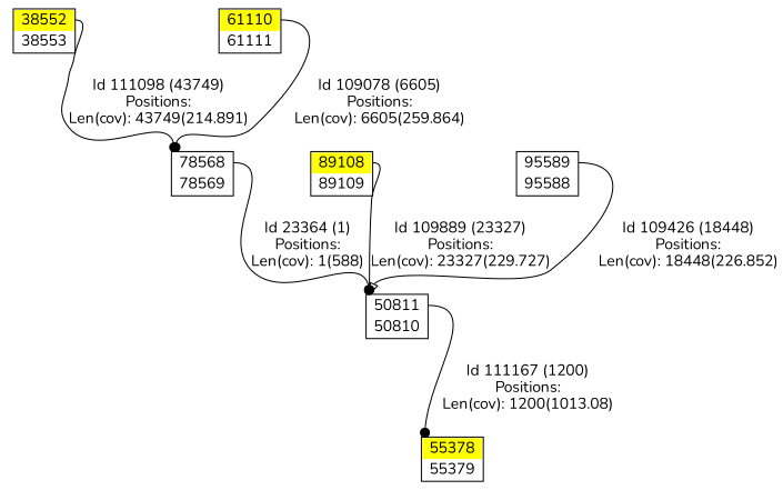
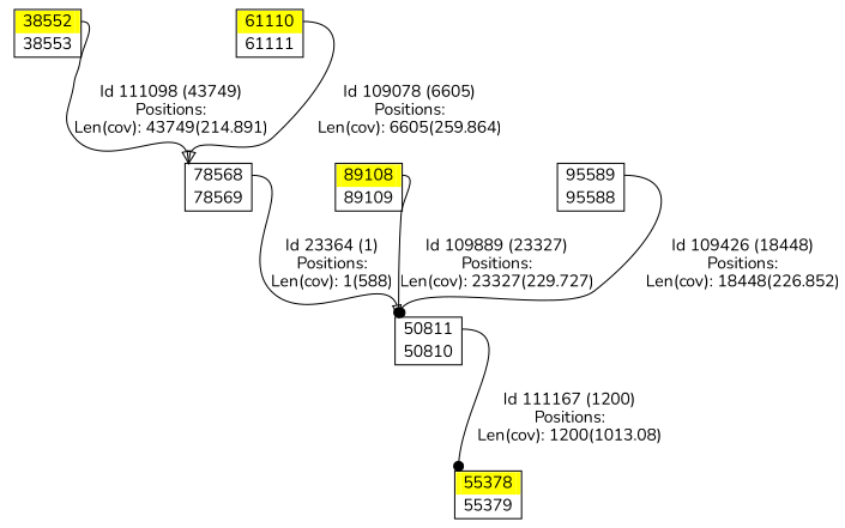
  digraph {
    fontname=Nunito
    node [color=black fontname=Nunito penwidth=1.8 shape=plaintext]
    edge [arrowhead=dot color=black fontname=Nunito headport=port_50811_in]
    n1 [label=<<TABLE BORDER="1" CELLSPACING="0" > <TR><TD BORDER="0" PORT = "port_38552_in" color="yellow" bgcolor="yellow" ></TD><TD BORDER="0" color="yellow" bgcolor="yellow" >38552</TD><TD BORDER="0" PORT = "port_38552_out" color="yellow" bgcolor="yellow" ></TD></TR> <TR><TD BORDER="0" PORT = "port_38553_out" color="white" bgcolor="white" ></TD><TD BORDER="0" color="white" bgcolor="white" >38553</TD><TD BORDER="0" PORT = "port_38553_in" color="white" bgcolor="white" ></TD></TR> </TABLE>>]
    n2 [label=<<TABLE BORDER="1" CELLSPACING="0" > <TR><TD BORDER="0" PORT = "port_78568_in" color="white" bgcolor="white" ></TD><TD BORDER="0" color="white" bgcolor="white" >78568</TD><TD BORDER="0" PORT = "port_78568_out" color="white" bgcolor="white" ></TD></TR> <TR><TD BORDER="0" PORT = "port_78569_out" color="white" bgcolor="white" ></TD><TD BORDER="0" color="white" bgcolor="white" >78569</TD><TD BORDER="0" PORT = "port_78569_in" color="white" bgcolor="white" ></TD></TR> </TABLE>>]
    n3 [label=<<TABLE BORDER="1" CELLSPACING="0" > <TR><TD BORDER="0" PORT = "port_50811_in" color="white" bgcolor="white" ></TD><TD BORDER="0" color="white" bgcolor="white" >50811</TD><TD BORDER="0" PORT = "port_50811_out" color="white" bgcolor="white" ></TD></TR> <TR><TD BORDER="0" PORT = "port_50810_out" color="white" bgcolor="white" ></TD><TD BORDER="0" color="white" bgcolor="white" >50810</TD><TD BORDER="0" PORT = "port_50810_in" color="white" bgcolor="white" ></TD></TR> </TABLE>>]
    n4 [label=<<TABLE BORDER="1" CELLSPACING="0" > <TR><TD BORDER="0" PORT = "port_55378_in" color="yellow" bgcolor="yellow" ></TD><TD BORDER="0" color="yellow" bgcolor="yellow" >55378</TD><TD BORDER="0" PORT = "port_55378_out" color="yellow" bgcolor="yellow" ></TD></TR> <TR><TD BORDER="0" PORT = "port_55379_out" color="white" bgcolor="white" ></TD><TD BORDER="0" color="white" bgcolor="white" >55379</TD><TD BORDER="0" PORT = "port_55379_in" color="white" bgcolor="white" ></TD></TR> </TABLE>>]
    n5 [label=<<TABLE BORDER="1" CELLSPACING="0" > <TR><TD BORDER="0" PORT = "port_61110_in" color="yellow" bgcolor="yellow" ></TD><TD BORDER="0" color="yellow" bgcolor="yellow" >61110</TD><TD BORDER="0" PORT = "port_61110_out" color="yellow" bgcolor="yellow" ></TD></TR> <TR><TD BORDER="0" PORT = "port_61111_out" color="white" bgcolor="white" ></TD><TD BORDER="0" color="white" bgcolor="white" >61111</TD><TD BORDER="0" PORT = "port_61111_in" color="white" bgcolor="white" ></TD></TR> </TABLE>>]
    n6 [label=<<TABLE BORDER="1" CELLSPACING="0" > <TR><TD BORDER="0" PORT = "port_89108_in" color="yellow" bgcolor="yellow" ></TD><TD BORDER="0" color="yellow" bgcolor="yellow" >89108</TD><TD BORDER="0" PORT = "port_89108_out" color="yellow" bgcolor="yellow" ></TD></TR> <TR><TD BORDER="0" PORT = "port_89109_out" color="white" bgcolor="white" ></TD><TD BORDER="0" color="white" bgcolor="white" >89109</TD><TD BORDER="0" PORT = "port_89109_in" color="white" bgcolor="white" ></TD></TR> </TABLE>>]
    n7 [label=<<TABLE BORDER="1" CELLSPACING="0" > <TR><TD BORDER="0" PORT = "port_95589_in" color="white" bgcolor="white" ></TD><TD BORDER="0" color="white" bgcolor="white" >95589</TD><TD BORDER="0" PORT = "port_95589_out" color="white" bgcolor="white" ></TD></TR> <TR><TD BORDER="0" PORT = "port_95588_out" color="white" bgcolor="white" ></TD><TD BORDER="0" color="white" bgcolor="white" >95588</TD><TD BORDER="0" PORT = "port_95588_in" color="white" bgcolor="white" ></TD></TR> </TABLE>>]
-   n1 -> n2 [headport=port_78568_in label="Id 111098 (43749)\nPositions:\nLen(cov): 43749(214.891)" tailport=port_38552_out]
-   n2 -> n3 [label="Id 23364 (1)\nPositions:\nLen(cov): 1(588)" tailport=port_78568_out]
+   n1 -> n2 [arrowhead=onormal headport=port_78568_in label="Id 111098 (43749)\nPositions:\nLen(cov): 43749(214.891)" tailport=port_38552_out]
+   n2 -> n3 [arrowhead=onormal label="Id 23364 (1)\nPositions:\nLen(cov): 1(588)" tailport=port_78568_out]
    n3 -> n4 [headport=port_55378_in label="Id 111167 (1200)\nPositions:\nLen(cov): 1200(1013.08)" tailport=port_50811_out]
-   n5 -> n2 [headport=port_78568_in label="Id 109078 (6605)\nPositions:\nLen(cov): 6605(259.864)" tailport=port_61110_out]
+   n5 -> n2 [arrowhead=onormal headport=port_78568_in label="Id 109078 (6605)\nPositions:\nLen(cov): 6605(259.864)" tailport=port_61110_out]
    n6 -> n3 [label="Id 109889 (23327)\nPositions:\nLen(cov): 23327(229.727)" tailport=port_89108_out]
-   n7 -> n3 [arrowhead=onormal label="Id 109426 (18448)\nPositions:\nLen(cov): 18448(226.852)" tailport=port_95589_out]
+   n7 -> n3 [label="Id 109426 (18448)\nPositions:\nLen(cov): 18448(226.852)" tailport=port_95589_out]
  }
